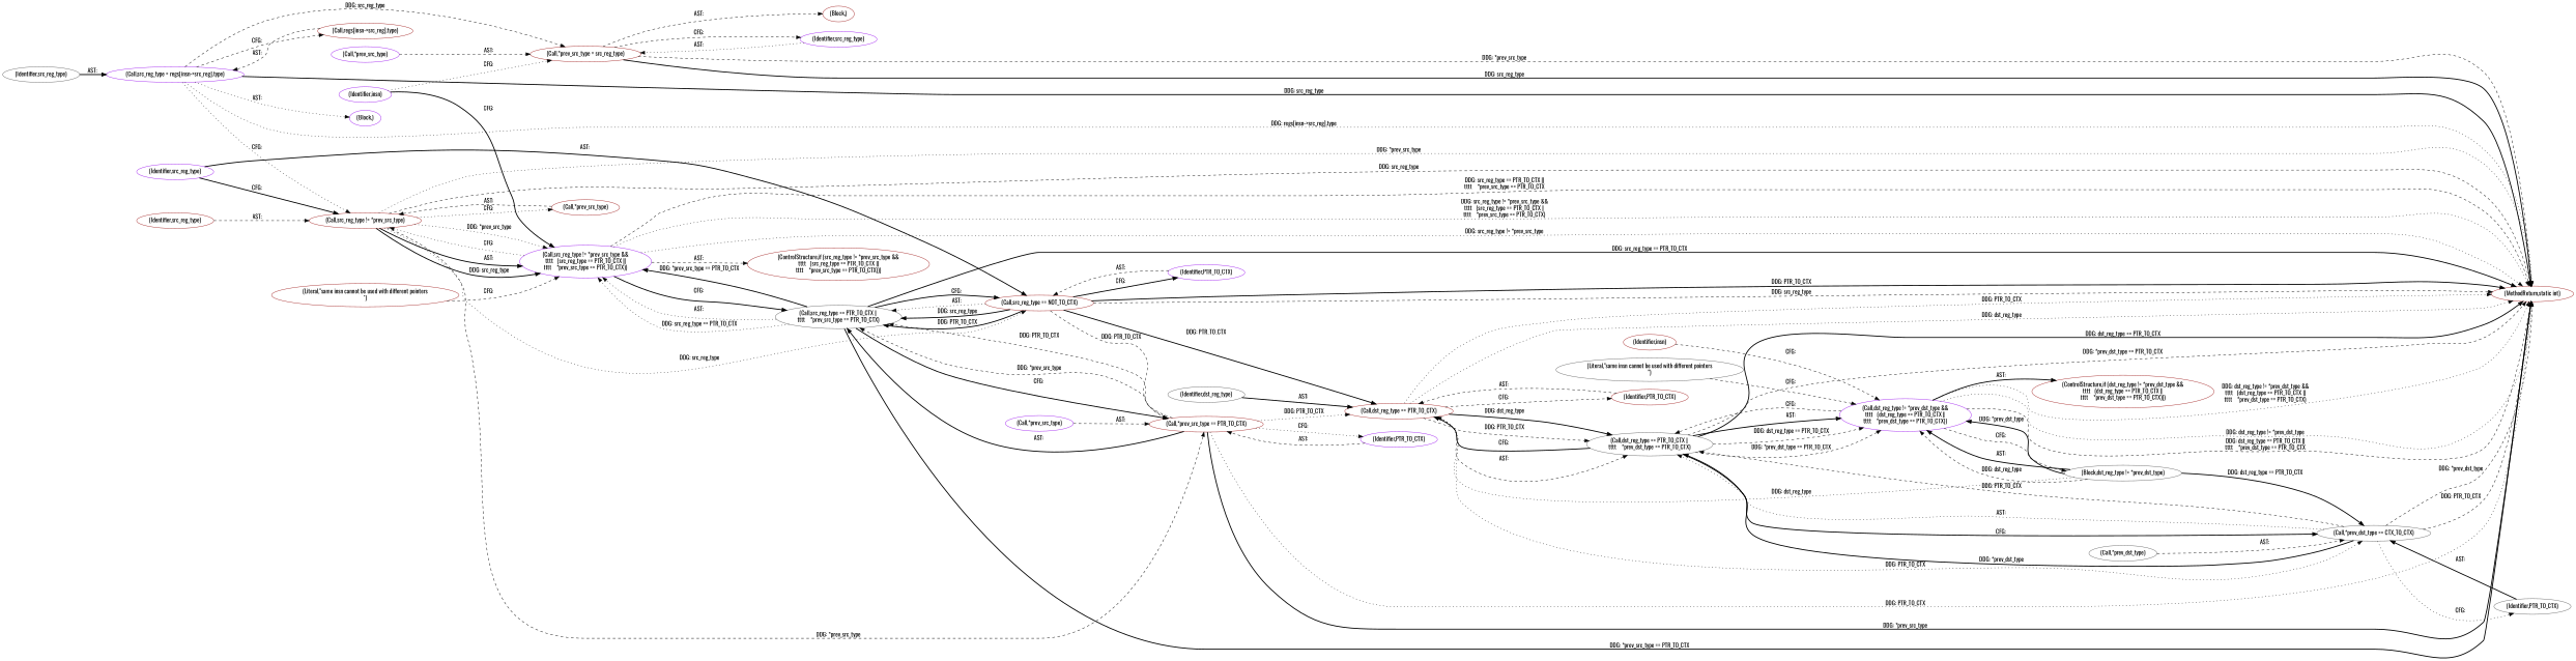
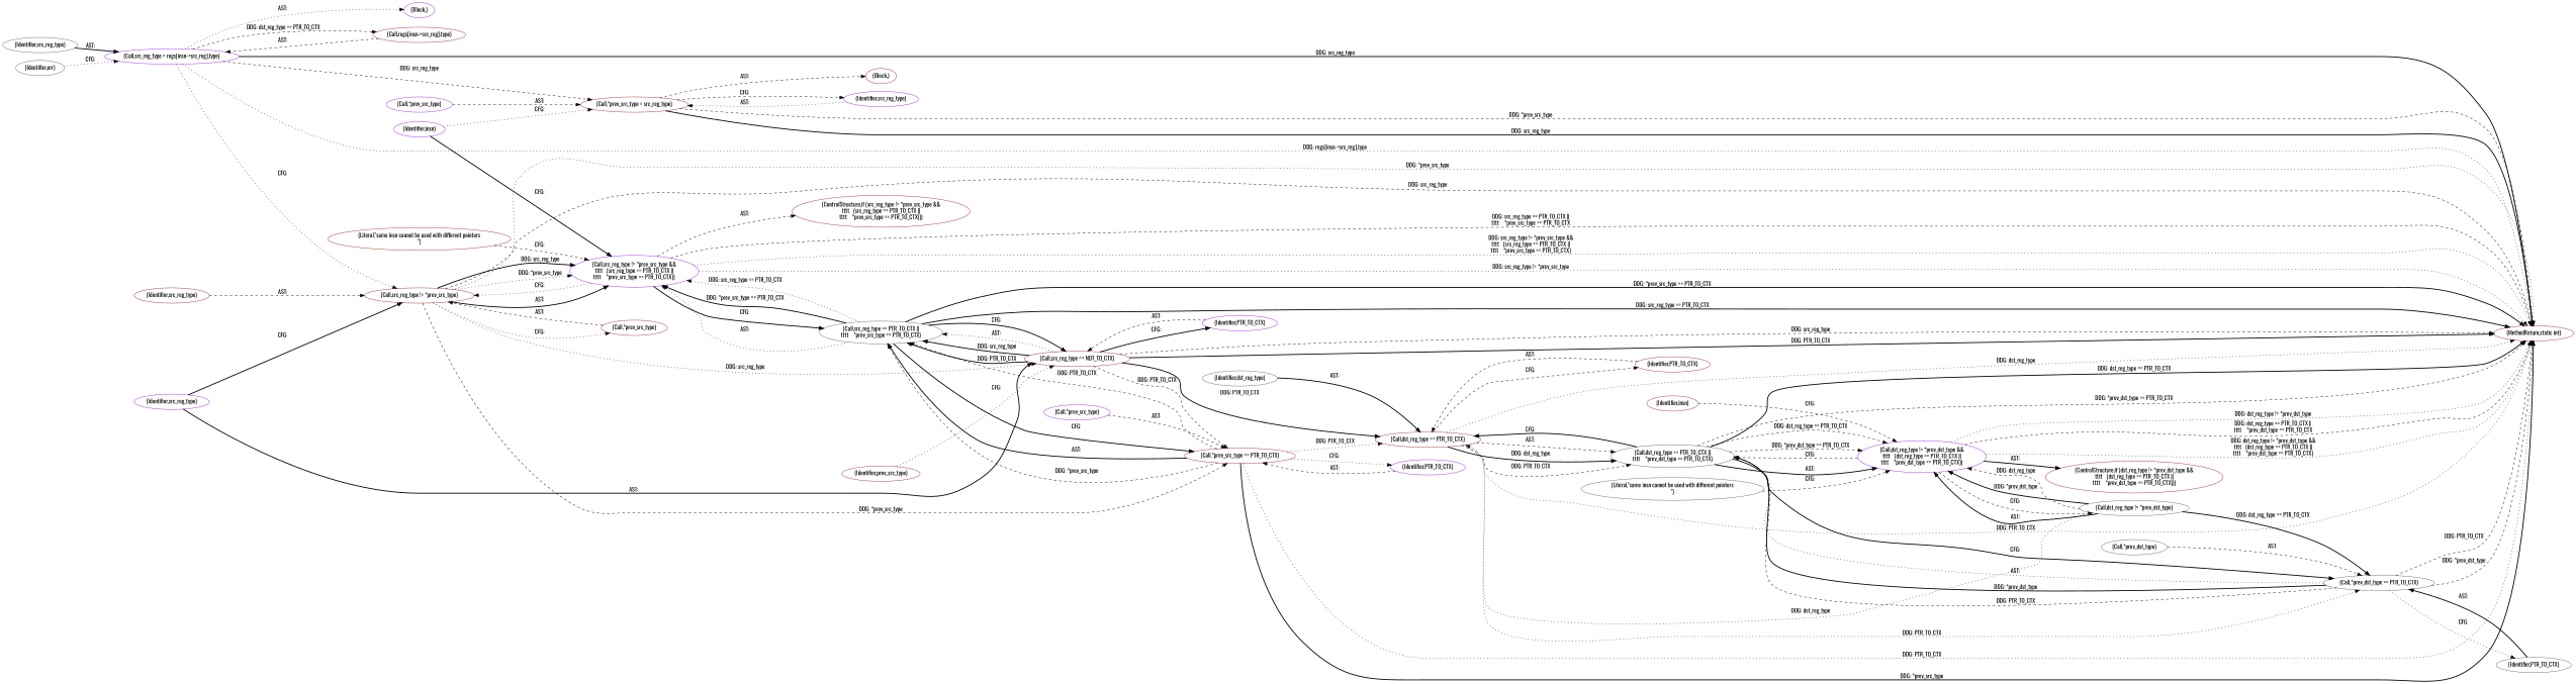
  digraph {
    fontname=Oswald
    rankdir=LR
    node [color=brown fontname=Oswald]
    edge [fontname=Oswald style=dashed]
    n1 [color=purple label="(Call,src_reg_type = regs[insn->src_reg].type)"]
    n2 [label="(Call,*prev_src_type = src_reg_type)"]
    n3 [label="(Call,src_reg_type != *prev_src_type)"]
    n4 [label="(MethodReturn,static int)"]
    n5 [color=purple label="(Block,)"]
    n6 [label="(Call,regs[insn->src_reg].type)"]
    n7 [label="(Block,)"]
    n8 [color=purple label="(Identifier,src_reg_type)"]
    n9 [color=purple label="(Call,src_reg_type != *prev_src_type &&\n\t\t\t\t   (src_reg_type == PTR_TO_CTX ||\n\t\t\t\t    *prev_src_type == PTR_TO_CTX))"]
    n10 [label="(Call,src_reg_type == NOT_TO_CTX)"]
    n11 [label="(Call,*prev_src_type == PTR_TO_CTX)"]
    n12 [label="(Call,*prev_src_type)"]
    n13 [color=gray40 label="(Call,src_reg_type == PTR_TO_CTX ||\n\t\t\t\t    *prev_src_type == PTR_TO_CTX)"]
    n14 [label="(ControlStructure,if (src_reg_type != *prev_src_type &&\n\t\t\t\t   (src_reg_type == PTR_TO_CTX ||\n\t\t\t\t    *prev_src_type == PTR_TO_CTX)))"]
    n15 [label="(Call,dst_reg_type == PTR_TO_CTX)"]
    n16 [color=purple label="(Identifier,PTR_TO_CTX)"]
    n17 [color=purple label="(Identifier,PTR_TO_CTX)"]
    n18 [color=gray40 label="(Call,dst_reg_type == PTR_TO_CTX ||\n\t\t\t\t    *prev_dst_type == PTR_TO_CTX)"]
-   n19 [color=gray40 label="(Call,*prev_dst_type == CTX_TO_CTX)"]
+   n19 [color=gray40 label="(Call,*prev_dst_type == PTR_TO_CTX)"]
    n20 [label="(Identifier,PTR_TO_CTX)"]
    n21 [color=purple label="(Call,dst_reg_type != *prev_dst_type &&\n\t\t\t\t   (dst_reg_type == PTR_TO_CTX ||\n\t\t\t\t    *prev_dst_type == PTR_TO_CTX))"]
    n22 [color=gray40 label="(Identifier,PTR_TO_CTX)"]
    n23 [label="(ControlStructure,if (dst_reg_type != *prev_dst_type &&\n\t\t\t\t   (dst_reg_type == PTR_TO_CTX ||\n\t\t\t\t    *prev_dst_type == PTR_TO_CTX)))"]
-   n24 [color=gray40 label="(Block,dst_reg_type != *prev_dst_type)"]
+   n24 [color=gray40 label="(Call,dst_reg_type != *prev_dst_type)"]
    n25 [label="(Identifier,insn)"]
    n26 [color=gray40 label="(Call,*prev_dst_type)"]
    n27 [color=gray40 label="(Identifier,src_reg_type)"]
    n28 [color=gray40 label="(Literal,\"same insn cannot be used with different pointers\n\")"]
    n29 [color=gray40 label="(Identifier,dst_reg_type)"]
    n30 [label="(Identifier,src_reg_type)"]
+   n31 [color=gray40 label="(Identifier,err)"]
    n32 [color=purple label="(Identifier,insn)"]
    n33 [color=purple label="(Call,*prev_src_type)"]
    n34 [label="(Literal,\"same insn cannot be used with different pointers\n\")"]
    n35 [color=purple label="(Call,*prev_src_type)"]
    n36 [color=purple label="(Identifier,src_reg_type)"]
+   n37 [label="(Identifier,prev_src_type)"]
    n1 -> n2 [label="DDG: src_reg_type"]
    n1 -> n3 [label="CFG: " style=dotted]
    n1 -> n4 [label="DDG: src_reg_type" style=bold]
    n1 -> n4 [label="DDG: regs[insn->src_reg].type" style=dotted]
    n1 -> n5 [label="AST: " style=dotted]
-   n1 -> n6 [label="CFG: "]
+   n1 -> n6 [label="DDG: dst_reg_type == PTR_TO_CTX"]
    n2 -> n4 [label="DDG: *prev_src_type"]
    n2 -> n4 [label="DDG: src_reg_type" style=bold]
    n2 -> n7 [label="AST: "]
    n2 -> n8 [label="CFG: "]
    n3 -> n4 [label="DDG: *prev_src_type" style=dotted]
    n3 -> n4 [label="DDG: src_reg_type"]
    n3 -> n9 [label="AST: " style=bold]
    n3 -> n9 [label="DDG: src_reg_type" style=bold]
    n3 -> n9 [label="DDG: *prev_src_type" style=dotted]
    n3 -> n10 [label="DDG: src_reg_type" style=dotted]
    n3 -> n11 [label="DDG: *prev_src_type"]
    n3 -> n12 [label="CFG: " style=dotted]
    n6 -> n1 [label="AST: "]
    n8 -> n2 [label="AST: " style=dotted]
    n9 -> n3 [label="CFG: " style=dotted]
    n9 -> n4 [label="DDG: src_reg_type == PTR_TO_CTX ||\n\t\t\t\t    *prev_src_type == PTR_TO_CTX"]
    n9 -> n4 [label="DDG: src_reg_type != *prev_src_type &&\n\t\t\t\t   (src_reg_type == PTR_TO_CTX ||\n\t\t\t\t    *prev_src_type == PTR_TO_CTX)" style=dotted]
    n9 -> n4 [label="DDG: src_reg_type != *prev_src_type" style=dotted]
    n9 -> n13 [label="CFG: " style=bold]
    n9 -> n14 [label="AST: "]
    n10 -> n4 [label="DDG: src_reg_type"]
    n10 -> n4 [label="DDG: PTR_TO_CTX" style=bold]
    n10 -> n11 [label="DDG: PTR_TO_CTX"]
    n10 -> n13 [label="AST: " style=dotted]
    n10 -> n13 [label="DDG: src_reg_type" style=bold]
    n10 -> n13 [label="DDG: PTR_TO_CTX" style=bold]
    n10 -> n15 [label="DDG: PTR_TO_CTX" style=bold]
    n10 -> n16 [label="CFG: " style=bold]
    n11 -> n4 [label="DDG: PTR_TO_CTX" style=dotted]
    n11 -> n4 [label="DDG: *prev_src_type" style=bold]
    n11 -> n13 [label="AST: " style=bold]
    n11 -> n13 [label="DDG: *prev_src_type"]
    n11 -> n13 [label="DDG: PTR_TO_CTX"]
    n11 -> n15 [label="DDG: PTR_TO_CTX" style=dotted]
    n11 -> n17 [label="CFG: " style=dotted]
    n12 -> n3 [label="AST: "]
    n13 -> n4 [label="DDG: *prev_src_type == PTR_TO_CTX" style=bold]
    n13 -> n4 [label="DDG: src_reg_type == PTR_TO_CTX" style=bold]
    n13 -> n9 [label="AST: " style=dotted]
    n13 -> n9 [label="DDG: src_reg_type == PTR_TO_CTX" style=dotted]
    n13 -> n9 [label="DDG: *prev_src_type == PTR_TO_CTX" style=bold]
    n13 -> n10 [label="CFG: " style=bold]
    n13 -> n11 [label="CFG: " style=bold]
    n15 -> n4 [label="DDG: dst_reg_type" style=dotted]
    n15 -> n4 [label="DDG: PTR_TO_CTX" style=dotted]
    n15 -> n18 [label="AST: "]
    n15 -> n18 [label="DDG: dst_reg_type" style=bold]
    n15 -> n18 [label="DDG: PTR_TO_CTX"]
    n15 -> n19 [label="DDG: PTR_TO_CTX" style=dotted]
    n15 -> n20 [label="CFG: "]
    n16 -> n10 [label="AST: "]
    n17 -> n11 [label="AST: "]
    n18 -> n4 [label="DDG: dst_reg_type == PTR_TO_CTX" style=bold]
    n18 -> n4 [label="DDG: *prev_dst_type == PTR_TO_CTX"]
    n18 -> n15 [label="CFG: " style=bold]
    n18 -> n19 [label="CFG: " style=bold]
    n18 -> n21 [label="AST: " style=bold]
    n18 -> n21 [label="DDG: dst_reg_type == PTR_TO_CTX"]
    n18 -> n21 [label="DDG: *prev_dst_type == PTR_TO_CTX"]
    n19 -> n4 [label="DDG: PTR_TO_CTX"]
    n19 -> n4 [label="DDG: *prev_dst_type"]
    n19 -> n18 [label="AST: " style=dotted]
    n19 -> n18 [label="DDG: *prev_dst_type" style=bold]
    n19 -> n18 [label="DDG: PTR_TO_CTX"]
    n19 -> n22 [label="CFG: " style=dotted]
    n20 -> n15 [label="AST: "]
    n21 -> n4 [label="DDG: dst_reg_type != *prev_dst_type" style=dotted]
    n21 -> n4 [label="DDG: dst_reg_type == PTR_TO_CTX ||\n\t\t\t\t    *prev_dst_type == PTR_TO_CTX"]
    n21 -> n4 [label="DDG: dst_reg_type != *prev_dst_type &&\n\t\t\t\t   (dst_reg_type == PTR_TO_CTX ||\n\t\t\t\t    *prev_dst_type == PTR_TO_CTX)" style=dotted]
    n21 -> n18 [label="CFG: "]
    n21 -> n23 [label="AST: " style=bold]
    n21 -> n24 [label="CFG: "]
    n22 -> n19 [label="AST: " style=bold]
    n24 -> n15 [label="DDG: dst_reg_type" style=dotted]
    n24 -> n19 [label="DDG: dst_reg_type == PTR_TO_CTX" style=bold]
    n24 -> n21 [label="AST: " style=bold]
    n24 -> n21 [label="DDG: dst_reg_type"]
    n24 -> n21 [label="DDG: *prev_dst_type" style=bold]
    n25 -> n21 [label="CFG: "]
    n26 -> n19 [label="AST: "]
    n27 -> n1 [label="AST: " style=bold]
    n28 -> n21 [label="CFG: "]
    n29 -> n15 [label="AST: " style=bold]
    n30 -> n3 [label="AST: "]
+   n31 -> n1 [label="CFG: " style=dotted]
    n32 -> n2 [label="CFG: " style=dotted]
    n32 -> n9 [label="CFG: " style=bold]
    n33 -> n2 [label="AST: "]
    n34 -> n9 [label="CFG: "]
    n35 -> n11 [label="AST: "]
    n36 -> n3 [label="CFG: " style=bold]
    n36 -> n10 [label="AST: " style=bold]
+   n37 -> n10 [label="CFG: " style=dotted]
  }
